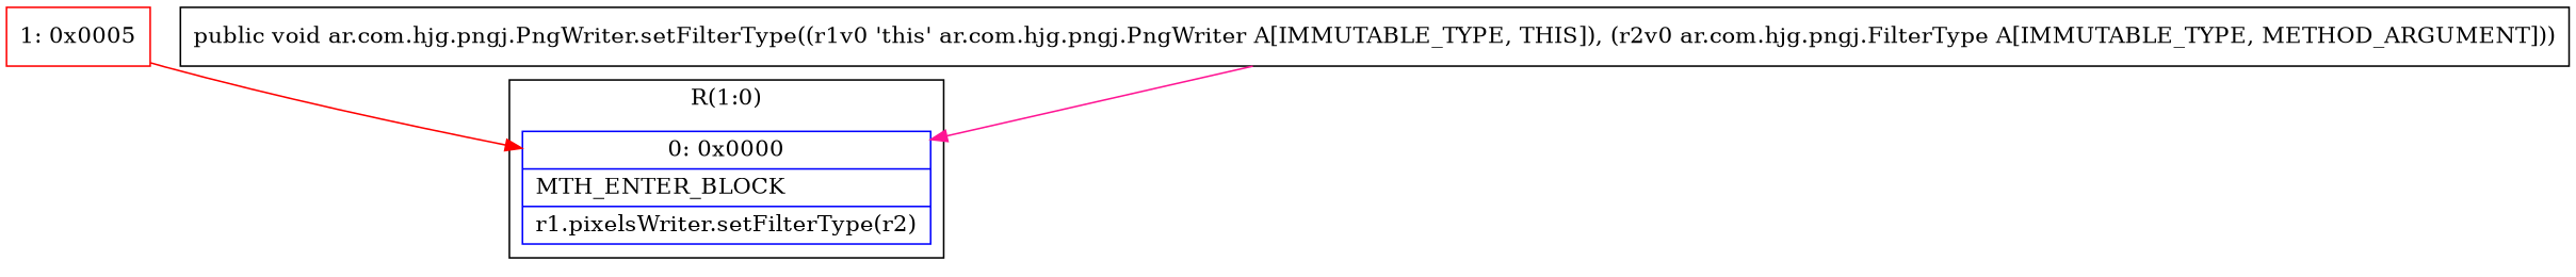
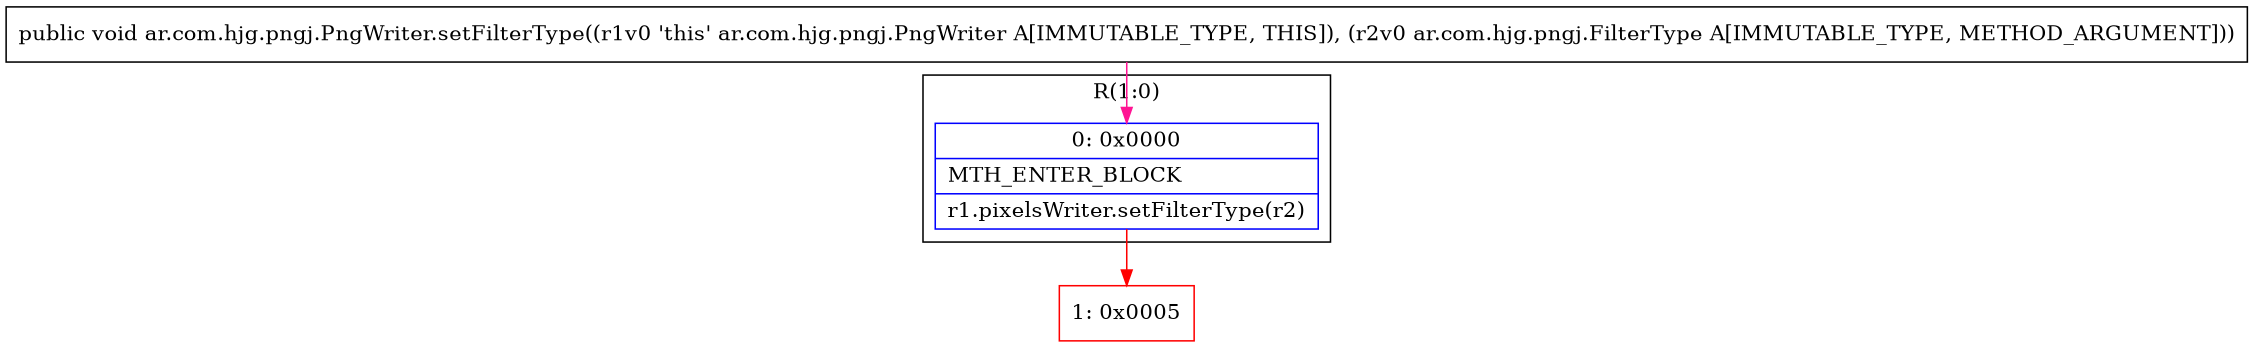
  digraph {
    node [shape=record]
    n1 [color=blue label="{0\:\ 0x0000|MTH_ENTER_BLOCK\l|r1.pixelsWriter.setFilterType(r2)\l}"]
    n2 [color=red label="{1\:\ 0x0005}"]
    n3 [label="{public void ar.com.hjg.pngj.PngWriter.setFilterType((r1v0 'this' ar.com.hjg.pngj.PngWriter A[IMMUTABLE_TYPE, THIS]), (r2v0 ar.com.hjg.pngj.FilterType A[IMMUTABLE_TYPE, METHOD_ARGUMENT])) }"]
    subgraph cluster_1 {
      label="R(1:0)"
      n1
    }
-   n2 -> n1 [color=red]
+   n1 -> n2 [color=red]
    n3 -> n1 [color=deeppink]
  }
